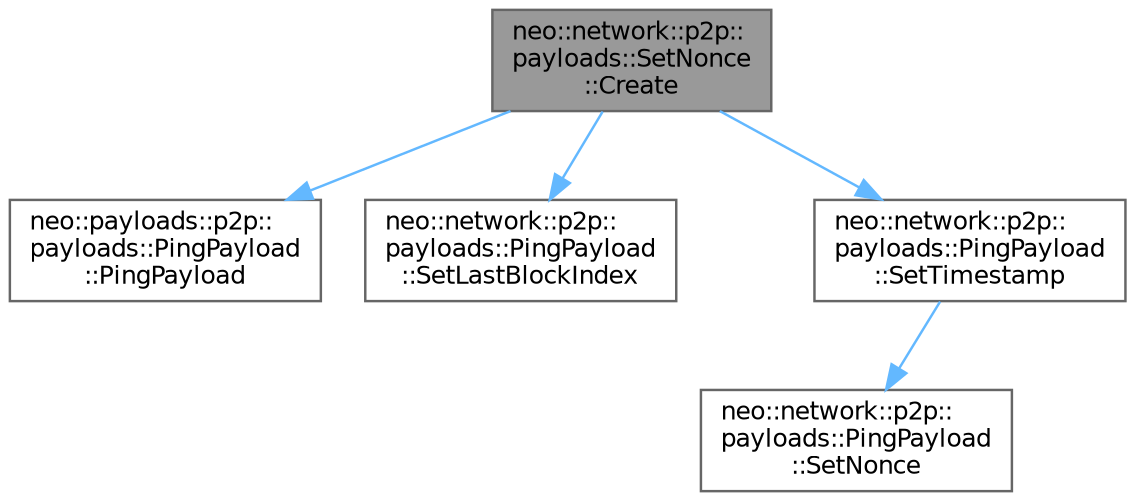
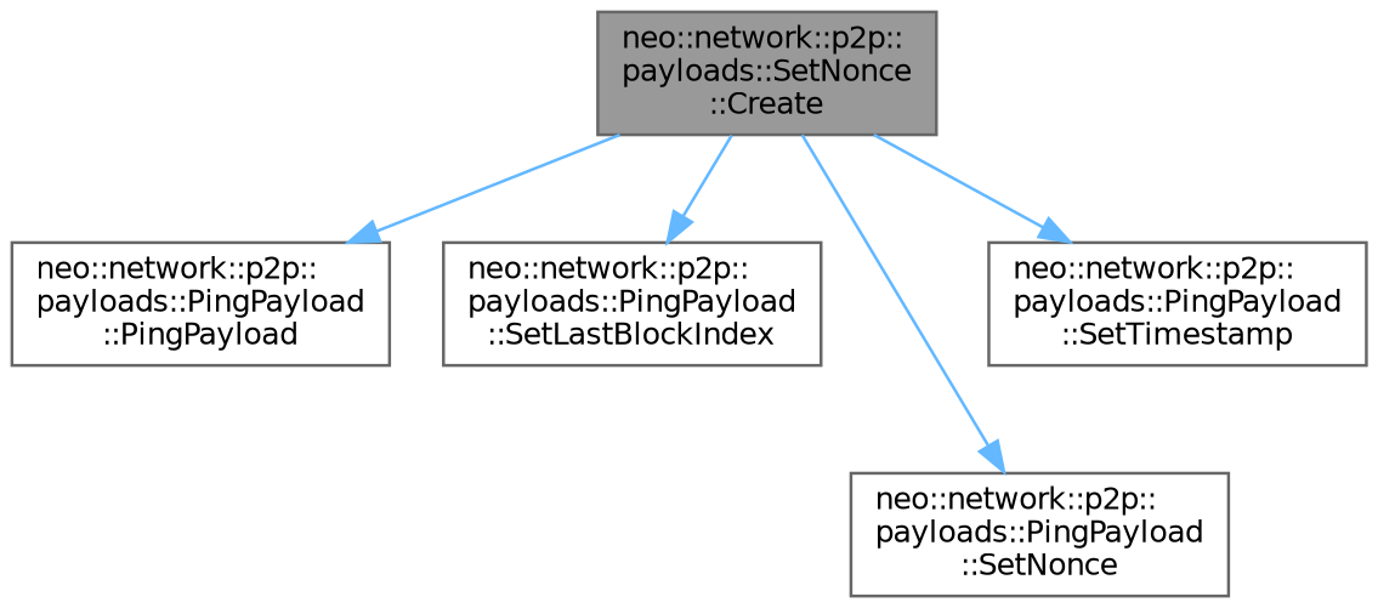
  digraph {
    rankdir=TB
    node [color=grey40 fillcolor=white fontname=Helvetica fontsize=10 shape=box style=filled]
    edge [color=steelblue1 fontname=Helvetica fontsize=10 labelfontname=Helvetica labelfontsize=10 style=solid]
    n1 [color=gray40 fillcolor=grey60 fontcolor=black height=0.2 label="neo::network::p2p::\lpayloads::SetNonce\l::Create" width=0.4]
-   n2 [height=0.2 label="neo::payloads::p2p::\lpayloads::PingPayload\l::PingPayload" width=0.4]
+   n2 [height=0.2 label="neo::network::p2p::\lpayloads::PingPayload\l::PingPayload" width=0.4]
    n3 [height=0.2 label="neo::network::p2p::\lpayloads::PingPayload\l::SetLastBlockIndex" width=0.4]
    n4 [height=0.2 label="neo::network::p2p::\lpayloads::PingPayload\l::SetNonce" width=0.4]
    n5 [height=0.2 label="neo::network::p2p::\lpayloads::PingPayload\l::SetTimestamp" width=0.4]
    n1 -> n2
    n1 -> n3
-   n5 -> n4
+   n1 -> n4
    n1 -> n5
  }
